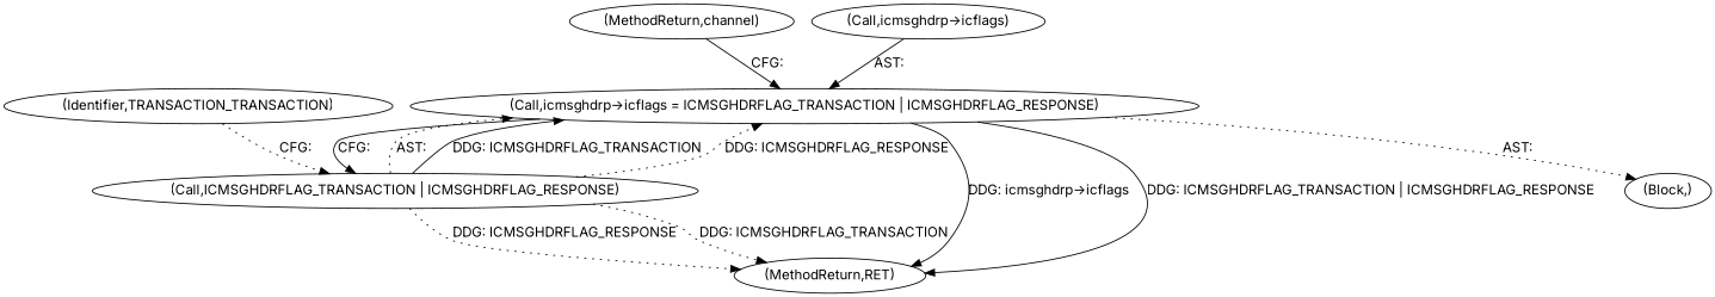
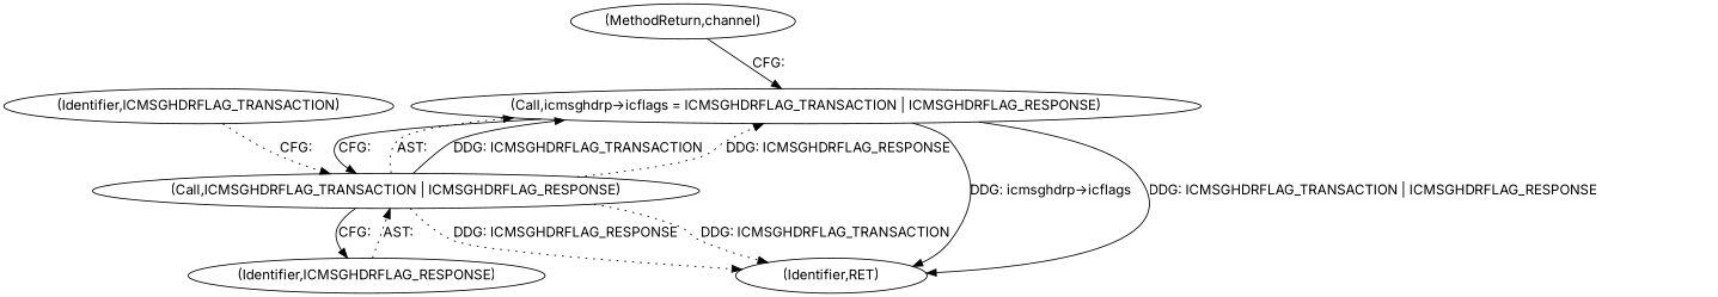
  digraph {
    fontname=Inter
    node [fontname=Inter]
    edge [fontname=Inter style=solid]
    n1 [label="(Call,icmsghdrp->icflags = ICMSGHDRFLAG_TRANSACTION | ICMSGHDRFLAG_RESPONSE)"]
    n2 [label="(Call,ICMSGHDRFLAG_TRANSACTION | ICMSGHDRFLAG_RESPONSE)"]
-   n3 [label="(Block,)"]
-   n4 [label="(MethodReturn,RET)"]
-   n6 [label="(Identifier,TRANSACTION_TRANSACTION)"]
+   n4 [label="(Identifier,RET)"]
+   n5 [label="(Identifier,ICMSGHDRFLAG_RESPONSE)"]
+   n6 [label="(Identifier,ICMSGHDRFLAG_TRANSACTION)"]
    n7 [label="(MethodReturn,channel)"]
-   n8 [label="(Call,icmsghdrp->icflags)"]
    n1 -> n2 [label="CFG: "]
-   n1 -> n3 [label="AST: " style=dotted]
    n1 -> n4 [label="DDG: icmsghdrp->icflags"]
    n1 -> n4 [label="DDG: ICMSGHDRFLAG_TRANSACTION | ICMSGHDRFLAG_RESPONSE"]
    n2 -> n1 [label="AST: " style=dotted]
    n2 -> n1 [label="DDG: ICMSGHDRFLAG_TRANSACTION"]
    n2 -> n1 [label="DDG: ICMSGHDRFLAG_RESPONSE" style=dotted]
    n2 -> n4 [label="DDG: ICMSGHDRFLAG_RESPONSE" style=dotted]
    n2 -> n4 [label="DDG: ICMSGHDRFLAG_TRANSACTION" style=dotted]
+   n2 -> n5 [label="CFG: "]
+   n5 -> n2 [label="AST: " style=dotted]
    n6 -> n2 [label="CFG: " style=dotted]
    n7 -> n1 [label="CFG: "]
-   n8 -> n1 [label="AST: "]
  }
